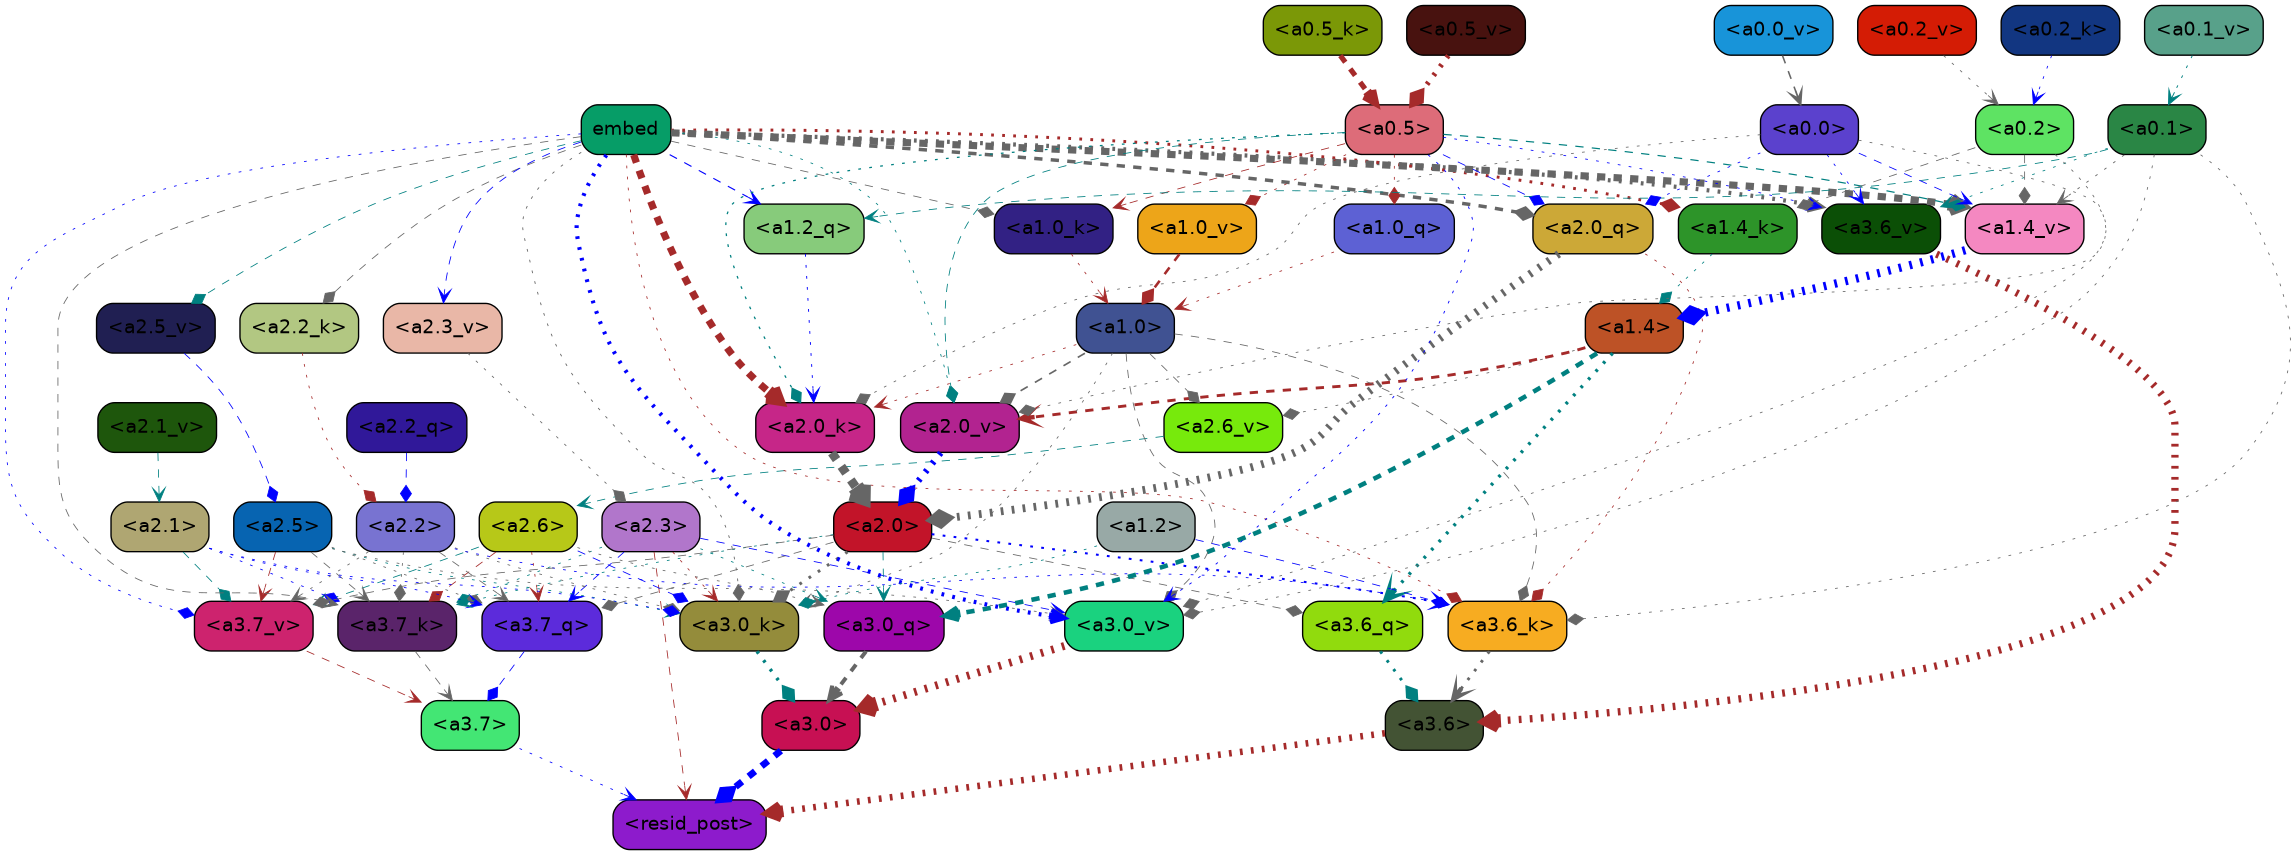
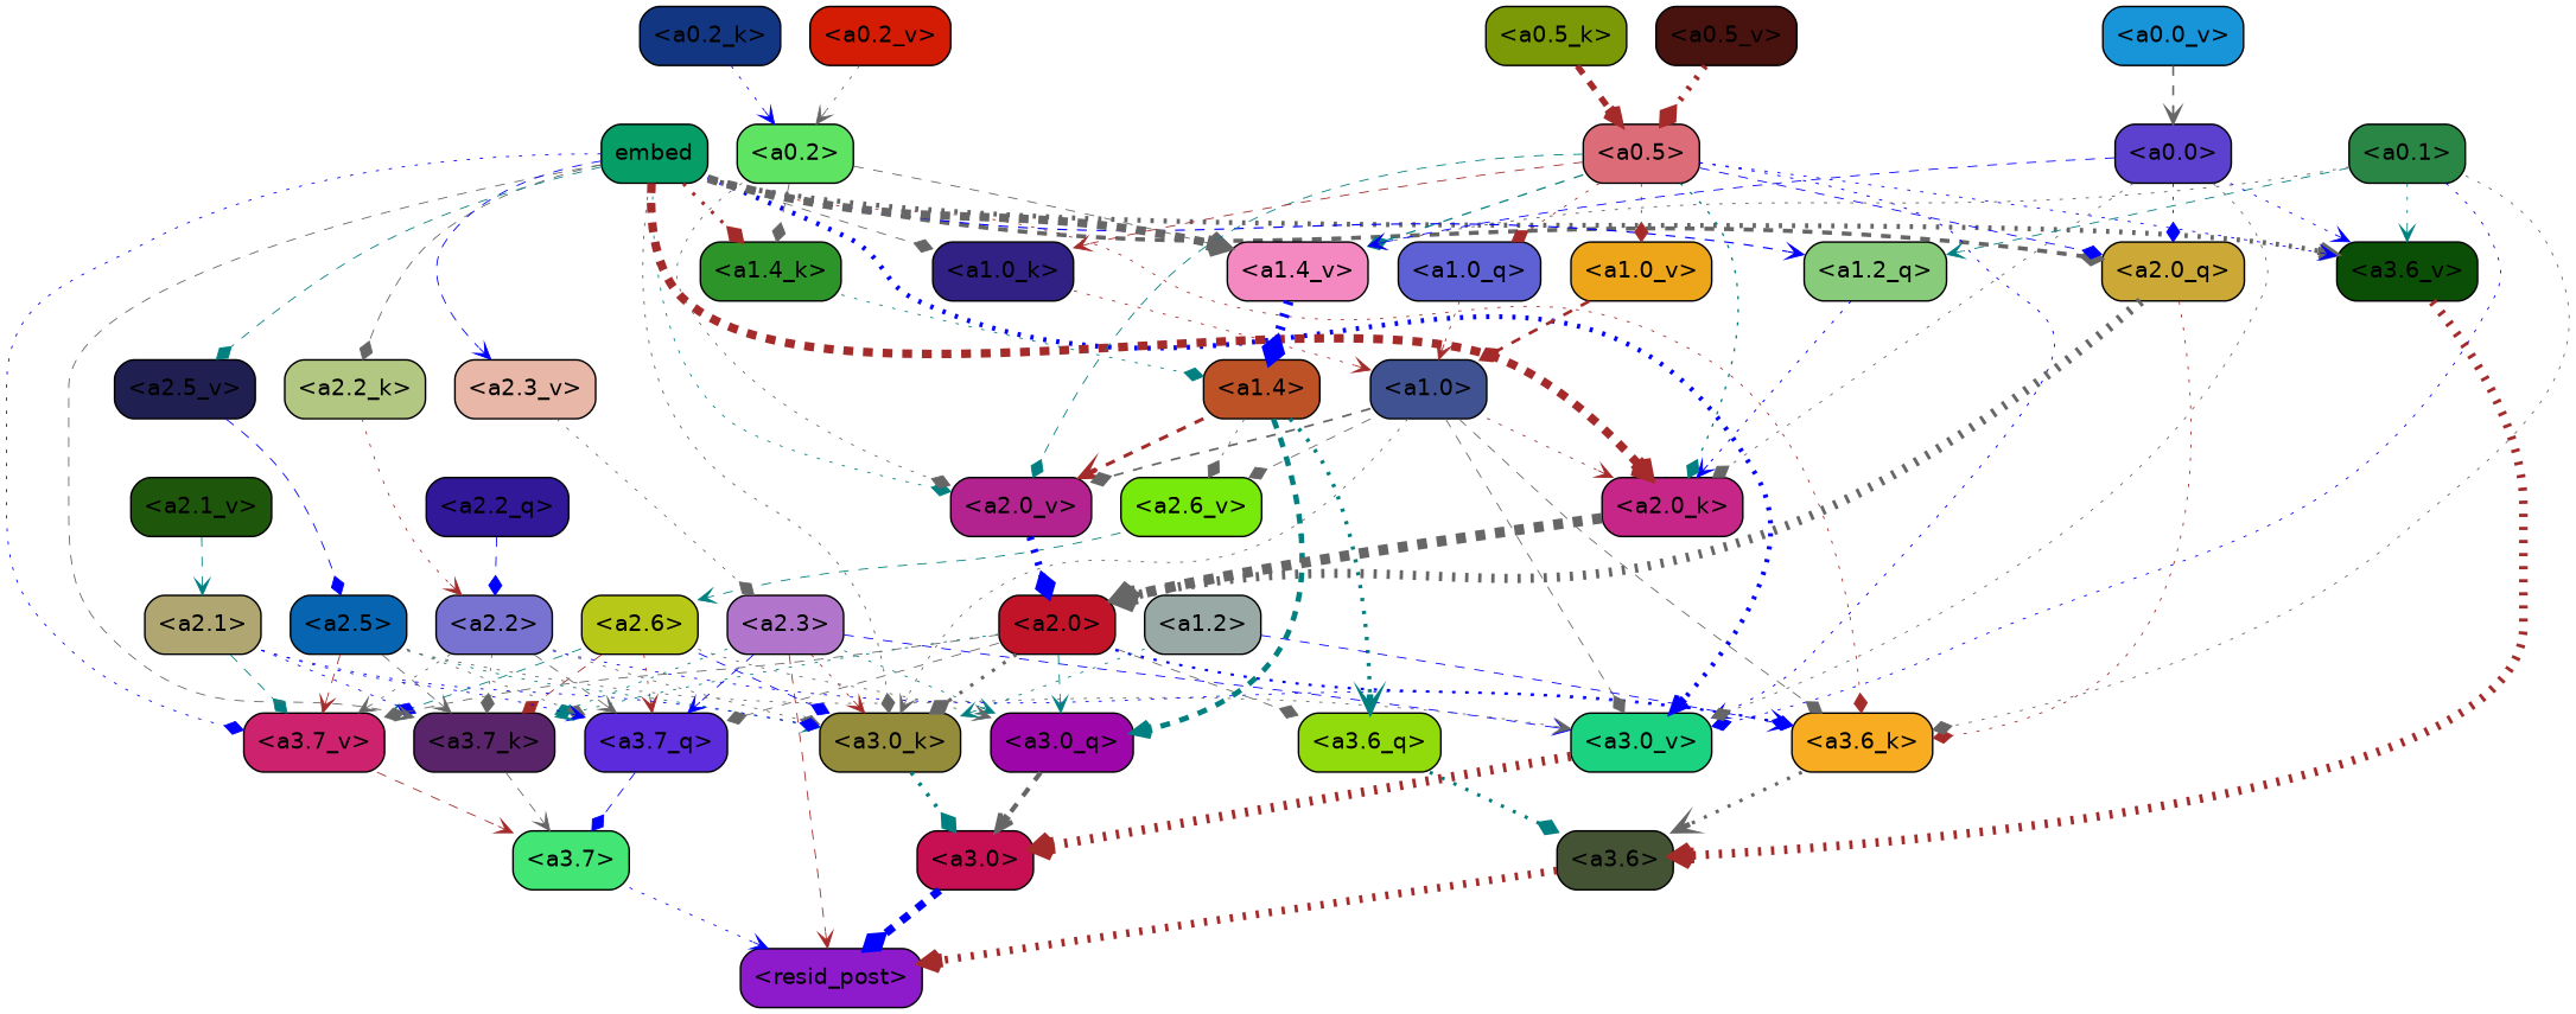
  strict digraph {
    splines=true
    node [color=black fontname=Helvetica shape=box style="filled, rounded"]
    edge [arrowhead=vee color=gray40 penwidth=0.6 style=dotted]
    "<a3.7>" [fillcolor="#43e674"]
    "<resid_post>" [fillcolor="#8d1bcc"]
    "<a3.6>" [fillcolor="#435334"]
    "<a3.0>" [fillcolor="#c71053"]
    "<a2.3>" [fillcolor="#b176cb"]
    "<a3.7_q>" [fillcolor="#5c2bdb"]
    "<a3.0_q>" [fillcolor="#9d07aa"]
    "<a3.7_k>" [fillcolor="#5a246a"]
    "<a3.0_k>" [fillcolor="#948c3b"]
    "<a3.0_v>" [fillcolor="#1ad27f"]
    "<a3.7_v>" [fillcolor="#cd236e"]
    "<a3.6_q>" [fillcolor="#91db0d"]
    "<a3.6_k>" [fillcolor="#f7ac21"]
    "<a3.6_v>" [fillcolor="#0b4f06"]
    "<a2.6>" [fillcolor="#b7c818"]
    "<a2.5>" [fillcolor="#0764b1"]
    "<a2.2>" [fillcolor="#7873d1"]
    "<a2.1>" [fillcolor="#afa672"]
    "<a2.0>" [fillcolor="#c21429"]
    "<a1.4>" [fillcolor="#bd5226"]
    "<a2.6_v>" [fillcolor="#77ea0c"]
    "<a2.0_v>" [fillcolor="#b22390"]
    embed [fillcolor="#069d67"]
    "<a2.0_q>" [fillcolor="#cca837"]
    "<a2.2_k>" [fillcolor="#b2c782"]
    "<a2.0_k>" [fillcolor="#c62688"]
    "<a2.5_v>" [fillcolor="#201f52"]
    "<a2.3_v>" [fillcolor="#e9b7a7"]
    "<a1.2_q>" [fillcolor="#87cb7b"]
    "<a1.4_k>" [fillcolor="#2d9429"]
    "<a1.0_k>" [fillcolor="#322184"]
    "<a1.4_v>" [fillcolor="#f488c1"]
    "<a1.0>" [fillcolor="#405292"]
    "<a1.0_v>" [fillcolor="#eda519"]
    "<a1.2>" [fillcolor="#98a9a6"]
    "<a0.5>" [fillcolor="#dd6c79"]
    "<a1.0_q>" [fillcolor="#5d61d4"]
    "<a0.1>" [fillcolor="#2a8645"]
    "<a0.0>" [fillcolor="#5b41cd"]
    "<a2.2_q>" [fillcolor="#301899"]
    "<a2.1_v>" [fillcolor="#1e560c"]
    "<a0.2>" [fillcolor="#5ee363"]
    "<a0.5_k>" [fillcolor="#7b9807"]
    "<a0.2_k>" [fillcolor="#123681"]
    "<a0.5_v>" [fillcolor="#48120f"]
    "<a0.2_v>" [fillcolor="#d41c05"]
-   "<a0.1_v>" [fillcolor="#58a18a"]
    "<a0.0_v>" [fillcolor="#1894d9"]
    "<a3.7>" -> "<resid_post>" [color=blue]
    "<a3.6>" -> "<resid_post>" [color=brown penwidth=4.7534414529800415]
    "<a3.0>" -> "<resid_post>" [arrowhead=diamond color=blue penwidth=4.898576855659485 style=dashed]
    "<a2.3>" -> "<resid_post>" [color=brown style=dashed]
    "<a2.3>" -> "<a3.7_q>" [color=blue style=dashed]
    "<a2.3>" -> "<a3.0_q>" [color=teal]
    "<a2.3>" -> "<a3.7_k>" [arrowhead=diamond color=teal]
    "<a2.3>" -> "<a3.0_k>" [color=brown]
    "<a2.3>" -> "<a3.0_v>" [color=blue style=dashed]
    "<a3.7_q>" -> "<a3.7>" [arrowhead=diamond color=blue style=dashed]
    "<a3.0_q>" -> "<a3.0>" [penwidth=2.870753765106201 style=dashed]
    "<a3.7_k>" -> "<a3.7>" [style=dashed]
    "<a3.0_k>" -> "<a3.0>" [arrowhead=diamond color=teal penwidth=2.520303964614868]
    "<a3.0_v>" -> "<a3.0>" [color=brown penwidth=5.680712580680847]
    "<a3.7_v>" -> "<a3.7>" [color=brown style=dashed]
    "<a3.6_q>" -> "<a3.6>" [arrowhead=diamond color=teal penwidth=2.160832464694977]
    "<a3.6_k>" -> "<a3.6>" [penwidth=2.13908451795578]
    "<a3.6_v>" -> "<a3.6>" [color=brown penwidth=5.297133803367615]
    "<a2.6>" -> "<a3.7_q>" [color=brown]
    "<a2.6>" -> "<a3.0_q>"
    "<a2.6>" -> "<a3.7_k>" [arrowhead=diamond color=brown style=dashed]
    "<a2.6>" -> "<a3.0_k>" [arrowhead=diamond color=blue style=dashed]
    "<a2.6>" -> "<a3.7_v>" [color=teal style=dashed]
    "<a2.5>" -> "<a3.7_q>" [arrowhead=diamond]
    "<a2.5>" -> "<a3.7_k>" [style=dashed]
    "<a2.5>" -> "<a3.0_k>" [color=teal]
    "<a2.5>" -> "<a3.0_v>"
    "<a2.5>" -> "<a3.7_v>" [color=brown style=dashed]
    "<a2.2>" -> "<a3.7_q>" [style=dashed]
    "<a2.2>" -> "<a3.7_k>" [arrowhead=diamond]
    "<a2.2>" -> "<a3.0_k>" [arrowhead=diamond]
    "<a2.2>" -> "<a3.7_v>"
    "<a2.2>" -> "<a3.6_k>" [arrowhead=diamond color=blue]
    "<a2.1>" -> "<a3.7_q>" [color=blue]
    "<a2.1>" -> "<a3.7_k>" [arrowhead=diamond color=blue]
    "<a2.1>" -> "<a3.0_k>" [arrowhead=diamond color=blue]
    "<a2.1>" -> "<a3.7_v>" [arrowhead=diamond color=teal style=dashed]
    "<a2.0>" -> "<a3.7_q>" [arrowhead=diamond style=dashed]
    "<a2.0>" -> "<a3.0_q>" [color=teal style=dashed]
    "<a2.0>" -> "<a3.7_k>" [color=teal]
    "<a2.0>" -> "<a3.0_k>" [arrowhead=diamond penwidth=2.18752121925354]
    "<a2.0>" -> "<a3.7_v>" [arrowhead=diamond style=dashed]
    "<a2.0>" -> "<a3.6_q>" [arrowhead=diamond style=dashed]
    "<a2.0>" -> "<a3.6_k>" [color=blue penwidth=1.4957321882247925]
    "<a1.4>" -> "<a3.0_q>" [color=teal penwidth=3.299744725227356 style=dashed]
    "<a1.4>" -> "<a3.6_q>" [color=teal penwidth=2.4829938411712646]
    "<a1.4>" -> "<a2.6_v>" [arrowhead=diamond]
    "<a1.4>" -> "<a2.0_v>" [color=brown penwidth=2.092592429369688 style=dashed]
    "<a2.6_v>" -> "<a2.6>" [color=teal style=dashed]
    "<a2.0_v>" -> "<a2.0>" [arrowhead=diamond color=blue penwidth=4.5695202350616455]
    embed -> "<a3.7_k>" [style=dashed]
    embed -> "<a3.0_k>" [arrowhead=diamond penwidth=0.6394047290086746]
    embed -> "<a3.0_v>" [color=blue penwidth=3.0212591886520386]
    embed -> "<a3.7_v>" [arrowhead=diamond color=blue]
    embed -> "<a3.6_k>" [arrowhead=diamond color=brown]
    embed -> "<a3.6_v>" [penwidth=3.067279100418091]
    embed -> "<a2.0_v>" [arrowhead=diamond color=teal]
    embed -> "<a2.0_q>" [arrowhead=diamond penwidth=2.5355080366134644 style=dashed]
    embed -> "<a2.2_k>" [arrowhead=diamond style=dashed]
    embed -> "<a2.0_k>" [color=brown penwidth=5.2180726528167725 style=dashed]
    embed -> "<a2.5_v>" [arrowhead=diamond color=teal style=dashed]
    embed -> "<a2.3_v>" [color=blue style=dashed]
    embed -> "<a1.2_q>" [color=blue penwidth=0.8094894886016846 style=dashed]
    embed -> "<a1.4_k>" [arrowhead=diamond color=brown penwidth=2.1732678413391113]
    embed -> "<a1.0_k>" [arrowhead=diamond style=dashed]
    embed -> "<a1.4_v>" [penwidth=5.162249565124512 style=dashed]
    "<a2.0_q>" -> "<a3.6_k>" [arrowhead=diamond color=brown]
    "<a2.0_q>" -> "<a2.0>" [arrowhead=diamond penwidth=5.681910276412964]
-   "<a2.2_k>" -> "<a2.2>" [arrowhead=diamond color=brown]
+   "<a2.2_k>" -> "<a2.2>" [color=brown]
    "<a2.0_k>" -> "<a2.0>" [penwidth=6.447777509689331 style=dashed]
    "<a2.5_v>" -> "<a2.5>" [arrowhead=diamond color=blue style=dashed]
    "<a2.3_v>" -> "<a2.3>" [arrowhead=diamond]
    "<a1.2_q>" -> "<a2.0_k>" [color=blue penwidth=0.6769798994064331]
    "<a1.4_k>" -> "<a1.4>" [arrowhead=diamond color=teal]
    "<a1.0_k>" -> "<a1.0>" [color=brown]
    "<a1.4_v>" -> "<a1.4>" [arrowhead=diamond color=blue penwidth=6.016597509384155]
    "<a1.0>" -> "<a3.0_k>"
    "<a1.0>" -> "<a3.0_v>" [arrowhead=diamond style=dashed]
    "<a1.0>" -> "<a3.6_k>" [arrowhead=diamond style=dashed]
    "<a1.0>" -> "<a2.6_v>" [arrowhead=diamond style=dashed]
    "<a1.0>" -> "<a2.0_v>" [arrowhead=diamond penwidth=1.2132605910301208 style=dashed]
    "<a1.0>" -> "<a2.0_k>" [color=brown]
    "<a1.0_v>" -> "<a1.0>" [arrowhead=diamond color=brown penwidth=1.8562973737716675 style=dashed]
-   "<a1.2>" -> "<a3.0_k>" [arrowhead=diamond color=teal]
+   "<a1.2>" -> "<a3.0_k>" [color=teal]
    "<a1.2>" -> "<a3.6_k>" [arrowhead=diamond color=blue style=dashed]
    "<a0.5>" -> "<a3.0_v>" [color=blue penwidth=0.648682102560997]
    "<a0.5>" -> "<a3.6_v>" [color=blue]
    "<a0.5>" -> "<a2.0_v>" [arrowhead=diamond color=teal style=dashed]
    "<a0.5>" -> "<a2.0_q>" [arrowhead=diamond color=blue style=dashed]
    "<a0.5>" -> "<a2.0_k>" [arrowhead=diamond color=teal penwidth=0.9236047863960266]
    "<a0.5>" -> "<a1.0_k>" [color=brown style=dashed]
    "<a0.5>" -> "<a1.4_v>" [arrowhead=diamond color=teal penwidth=0.8783596754074097 style=dashed]
    "<a0.5>" -> "<a1.0_v>" [arrowhead=diamond color=brown]
    "<a0.5>" -> "<a1.0_q>" [arrowhead=diamond color=brown]
    "<a1.0_q>" -> "<a1.0>" [color=brown]
-   "<a0.1>" -> "<a3.0_v>" [arrowhead=diamond]
+   "<a0.1>" -> "<a3.0_v>" [arrowhead=diamond color=blue]
    "<a0.1>" -> "<a3.6_k>" [arrowhead=diamond]
    "<a0.1>" -> "<a3.6_v>" [color=teal]
    "<a0.1>" -> "<a1.2_q>" [color=teal style=dashed]
    "<a0.1>" -> "<a1.4_v>" [penwidth=0.6490728855133057]
    "<a0.0>" -> "<a3.0_v>" [arrowhead=diamond]
    "<a0.0>" -> "<a3.6_v>" [color=blue]
    "<a0.0>" -> "<a2.0_q>" [arrowhead=diamond color=blue]
    "<a0.0>" -> "<a2.0_k>" [arrowhead=diamond]
    "<a0.0>" -> "<a1.4_v>" [color=blue style=dashed]
    "<a2.2_q>" -> "<a2.2>" [arrowhead=diamond color=blue style=dashed]
    "<a2.1_v>" -> "<a2.1>" [color=teal style=dashed]
    "<a0.2>" -> "<a2.0_v>" [arrowhead=diamond]
    "<a0.2>" -> "<a1.4_k>" [arrowhead=diamond style=dashed]
    "<a0.2>" -> "<a1.4_v>" [arrowhead=diamond style=dashed]
    "<a0.5_k>" -> "<a0.5>" [color=brown penwidth=3.7953722774982452 style=dashed]
    "<a0.2_k>" -> "<a0.2>" [color=blue]
    "<a0.5_v>" -> "<a0.5>" [arrowhead=diamond color=brown penwidth=3.805475652217865]
    "<a0.2_v>" -> "<a0.2>"
-   "<a0.1_v>" -> "<a0.1>" [color=teal penwidth=0.6855120658874512]
    "<a0.0_v>" -> "<a0.0>" [penwidth=1.1353182792663574 style=dashed]
  }
